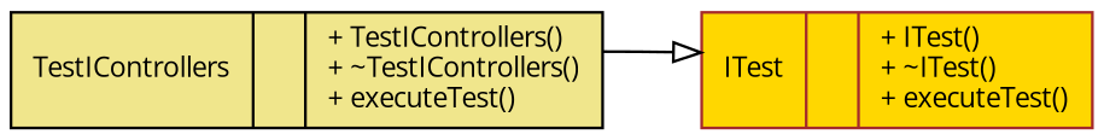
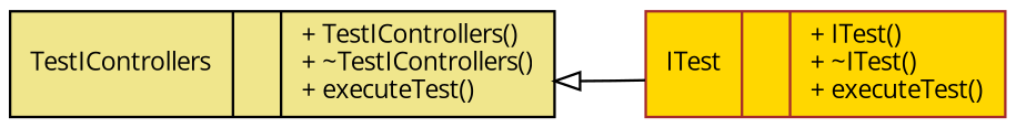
  digraph {
    rankdir=LR
    fontname="Open Sans"
    node [fontname="Open Sans" fontsize=10 shape=record style=filled]
    n1 [color=black fillcolor=khaki fontcolor=black height=0.2 label="{TestIControllers\n||+ TestIControllers()\l+ ~TestIControllers()\l+ executeTest()\l}" width=0.4]
    n2 [color=brown fillcolor=gold height=0.2 label="{ITest\n||+ ITest()\l+ ~ITest()\l+ executeTest()\l}" width=0.4]
-   n2 -> n1 [arrowtail=onormal color=black dir=back fontname="Open Sans" fontsize=10 labelfontname=Helvetica labelfontsize=10 style=solid]
+   n1 -> n2 [arrowtail=onormal color=black dir=back fontname="Open Sans" fontsize=10 labelfontname=Helvetica labelfontsize=10 style=solid]
  }
